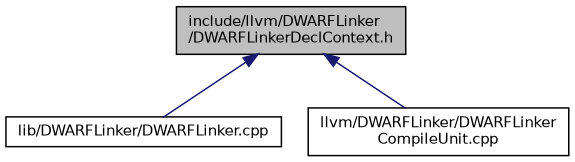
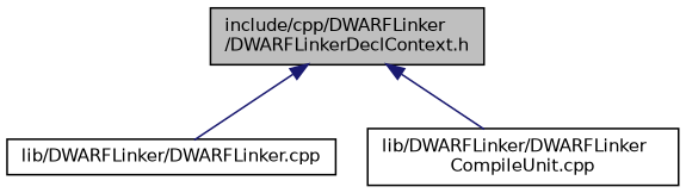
  digraph {
    node [color=black fontname=Helvetica fontsize=10 shape=record]
    edge [color=midnightblue dir=back fontname=Helvetica fontsize=10 labelfontname=Helvetica labelfontsize=10 style=solid]
-   n1 [fillcolor=grey75 fontcolor=black height=0.2 label="include/llvm/DWARFLinker\l/DWARFLinkerDeclContext.h" style=filled width=0.4]
+   n1 [fillcolor=grey75 fontcolor=black height=0.2 label="include/cpp/DWARFLinker\l/DWARFLinkerDeclContext.h" style=filled width=0.4]
    n2 [height=0.2 label="lib/DWARFLinker/DWARFLinker.cpp" width=0.4]
-   n3 [height=0.2 label="llvm/DWARFLinker/DWARFLinker\lCompileUnit.cpp" width=0.4]
+   n3 [height=0.2 label="lib/DWARFLinker/DWARFLinker\lCompileUnit.cpp" width=0.4]
    n1 -> n2
    n1 -> n3
  }
